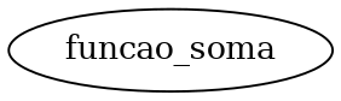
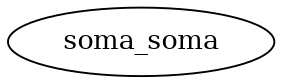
  digraph {
-   n1 [label=funcao_soma]
+   n1 [label=soma_soma]
  }
